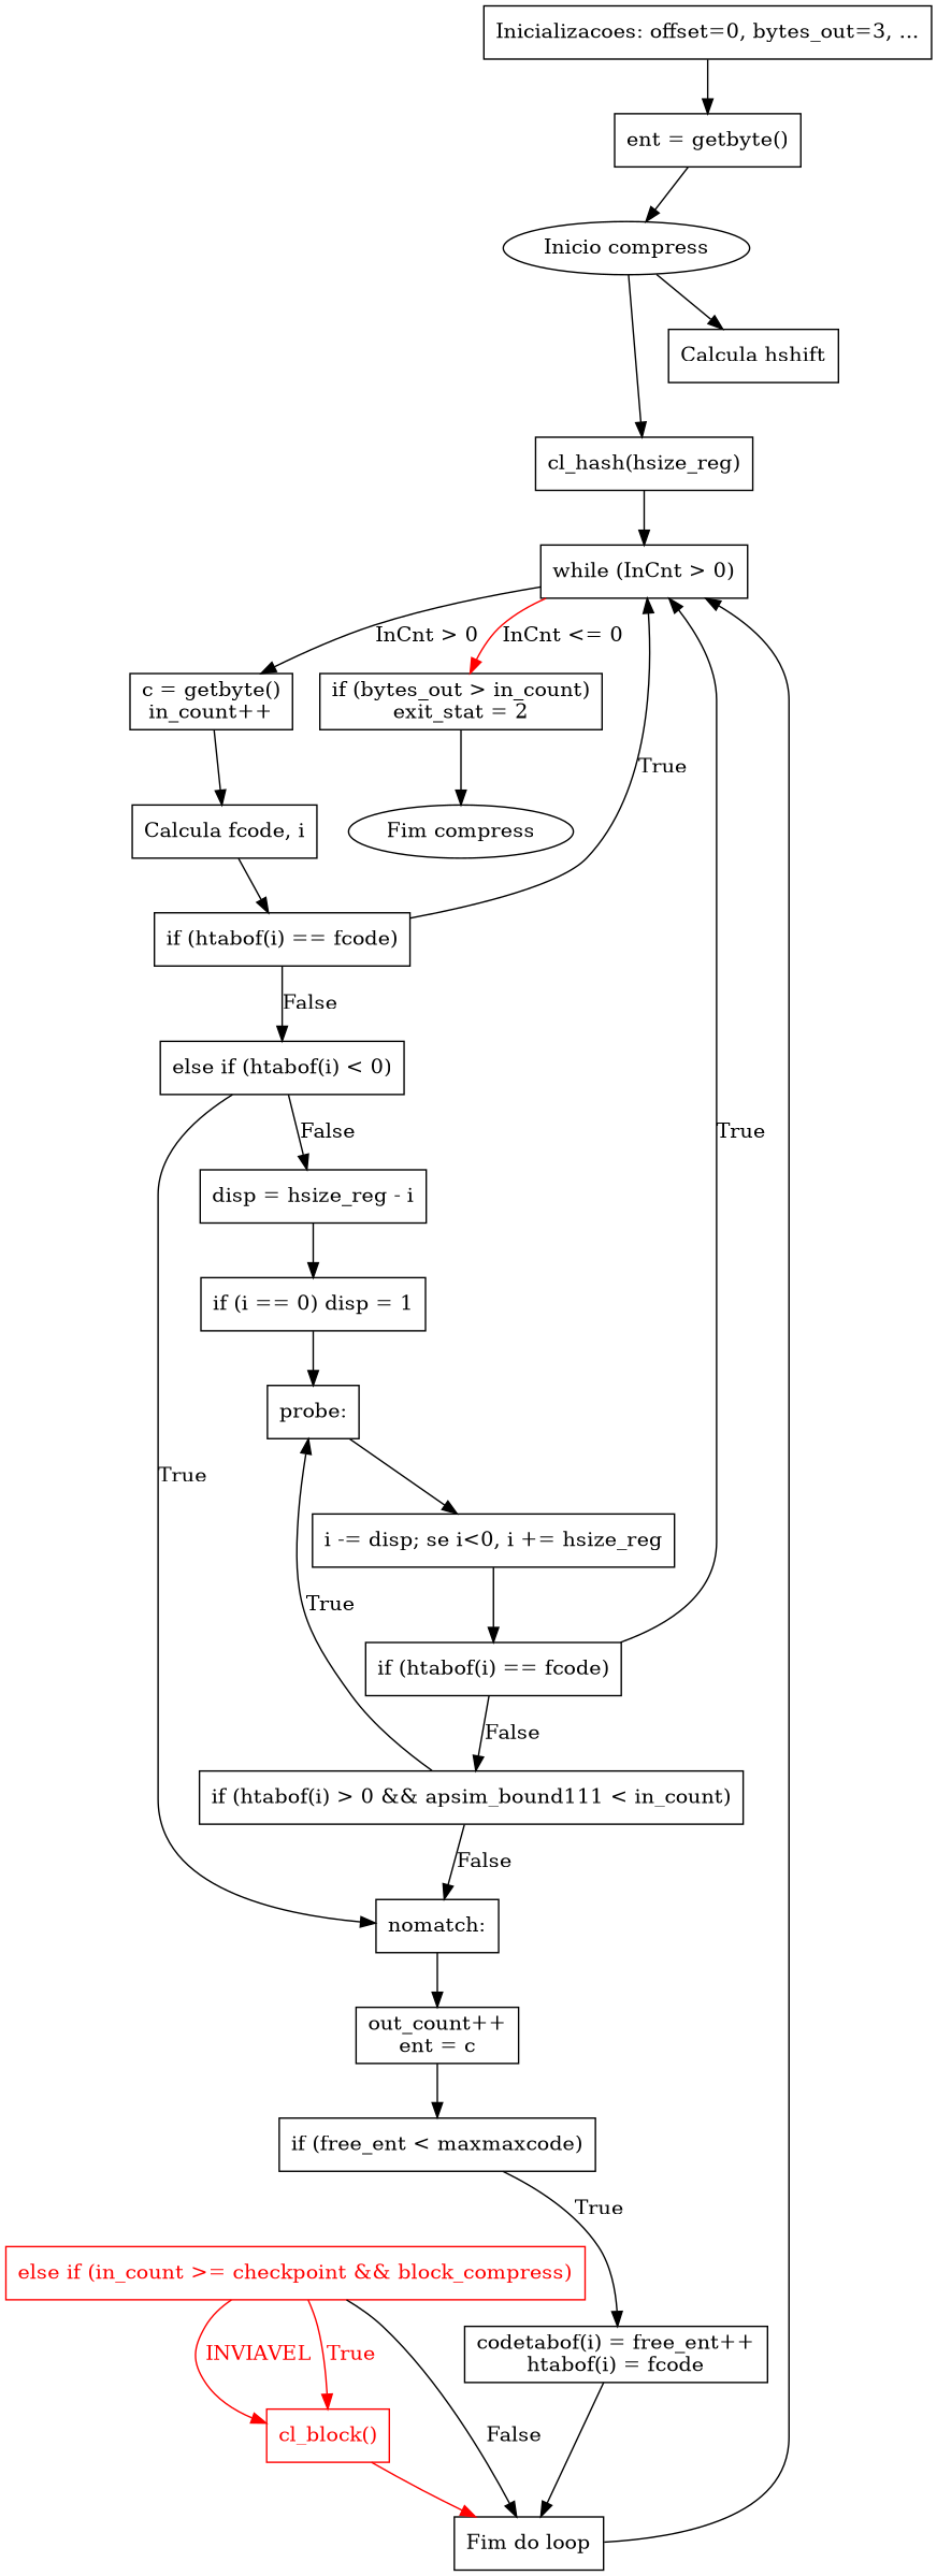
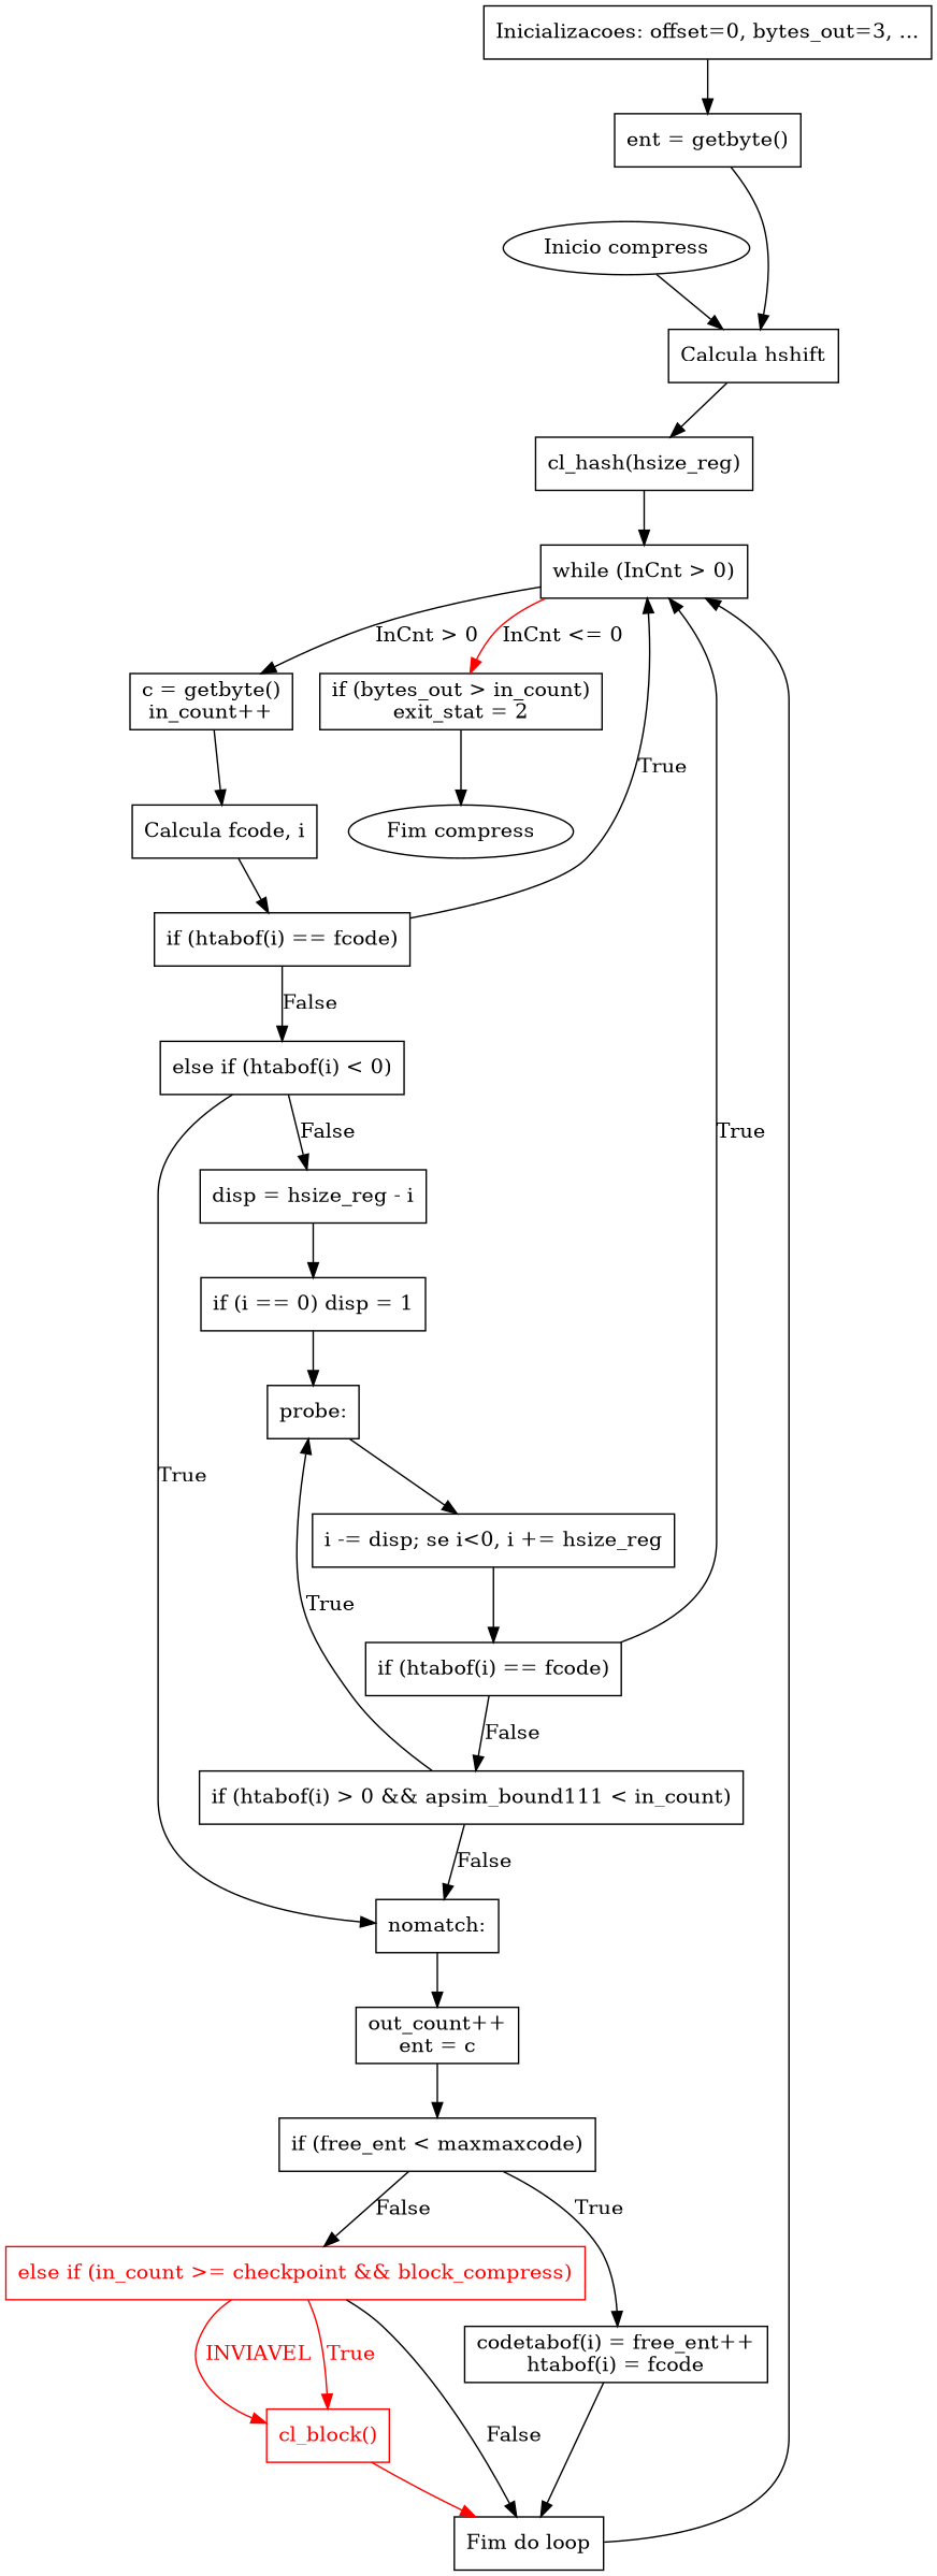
  digraph {
    rankdir=TB
    node [shape=box]
    n1 [label="Inicio compress" shape=ellipse]
    n2 [label="Calcula hshift"]
    n3 [label="Inicializacoes: offset=0, bytes_out=3, ..."]
    n4 [label="ent = getbyte()"]
    n5 [label="Fim compress" shape=ellipse]
    n6 [label="cl_hash(hsize_reg)"]
    n7 [label="while (InCnt > 0)"]
    n8 [label="c = getbyte()\nin_count++"]
    n9 [label="if (bytes_out > in_count)\nexit_stat = 2"]
    n10 [label="Calcula fcode, i"]
    n11 [label="if (htabof(i) == fcode)"]
    n12 [label="else if (htabof(i) < 0)"]
    n13 [label="disp = hsize_reg - i"]
    n14 [label="nomatch:"]
    n15 [label="if (i == 0) disp = 1"]
    n16 [label="out_count++\nent = c"]
    n17 [label="probe:"]
    n18 [label="i -= disp; se i<0, i += hsize_reg"]
    n19 [label="if (htabof(i) == fcode)"]
    n20 [label="if (htabof(i) > 0 && apsim_bound111 < in_count)"]
    n21 [label="if (free_ent < maxmaxcode)"]
    n22 [label="codetabof(i) = free_ent++\nhtabof(i) = fcode"]
    n23 [color=red fontcolor=red label="else if (in_count >= checkpoint && block_compress)"]
    n24 [label="Fim do loop"]
    n25 [color=red fontcolor=red label="cl_block()"]
    n1 -> n2
-   n1 -> n6
+   n2 -> n6
    n3 -> n4
-   n4 -> n1
+   n4 -> n2
    n6 -> n7
    n7 -> n8 [label="InCnt > 0"]
    n7 -> n9 [color=red label="InCnt <= 0"]
    n8 -> n10
    n9 -> n5
    n10 -> n11
    n11 -> n7 [label=True]
    n11 -> n12 [label=False]
    n12 -> n13 [label=False]
    n12 -> n14 [label=True]
    n13 -> n15
    n14 -> n16
    n15 -> n17
    n16 -> n21
    n17 -> n18
    n18 -> n19
    n19 -> n7 [label=True]
    n19 -> n20 [label=False]
    n20 -> n14 [label=False]
    n20 -> n17 [label=True]
    n21 -> n22 [label=True]
+   n21 -> n23 [label=False]
    n22 -> n24
    n23 -> n24 [label=False]
    n23 -> n25 [color=red fontcolor=red label=True]
    n23 -> n25 [color=red fontcolor=red label=INVIAVEL]
    n24 -> n7
    n25 -> n24 [color=red fontcolor=red]
  }
